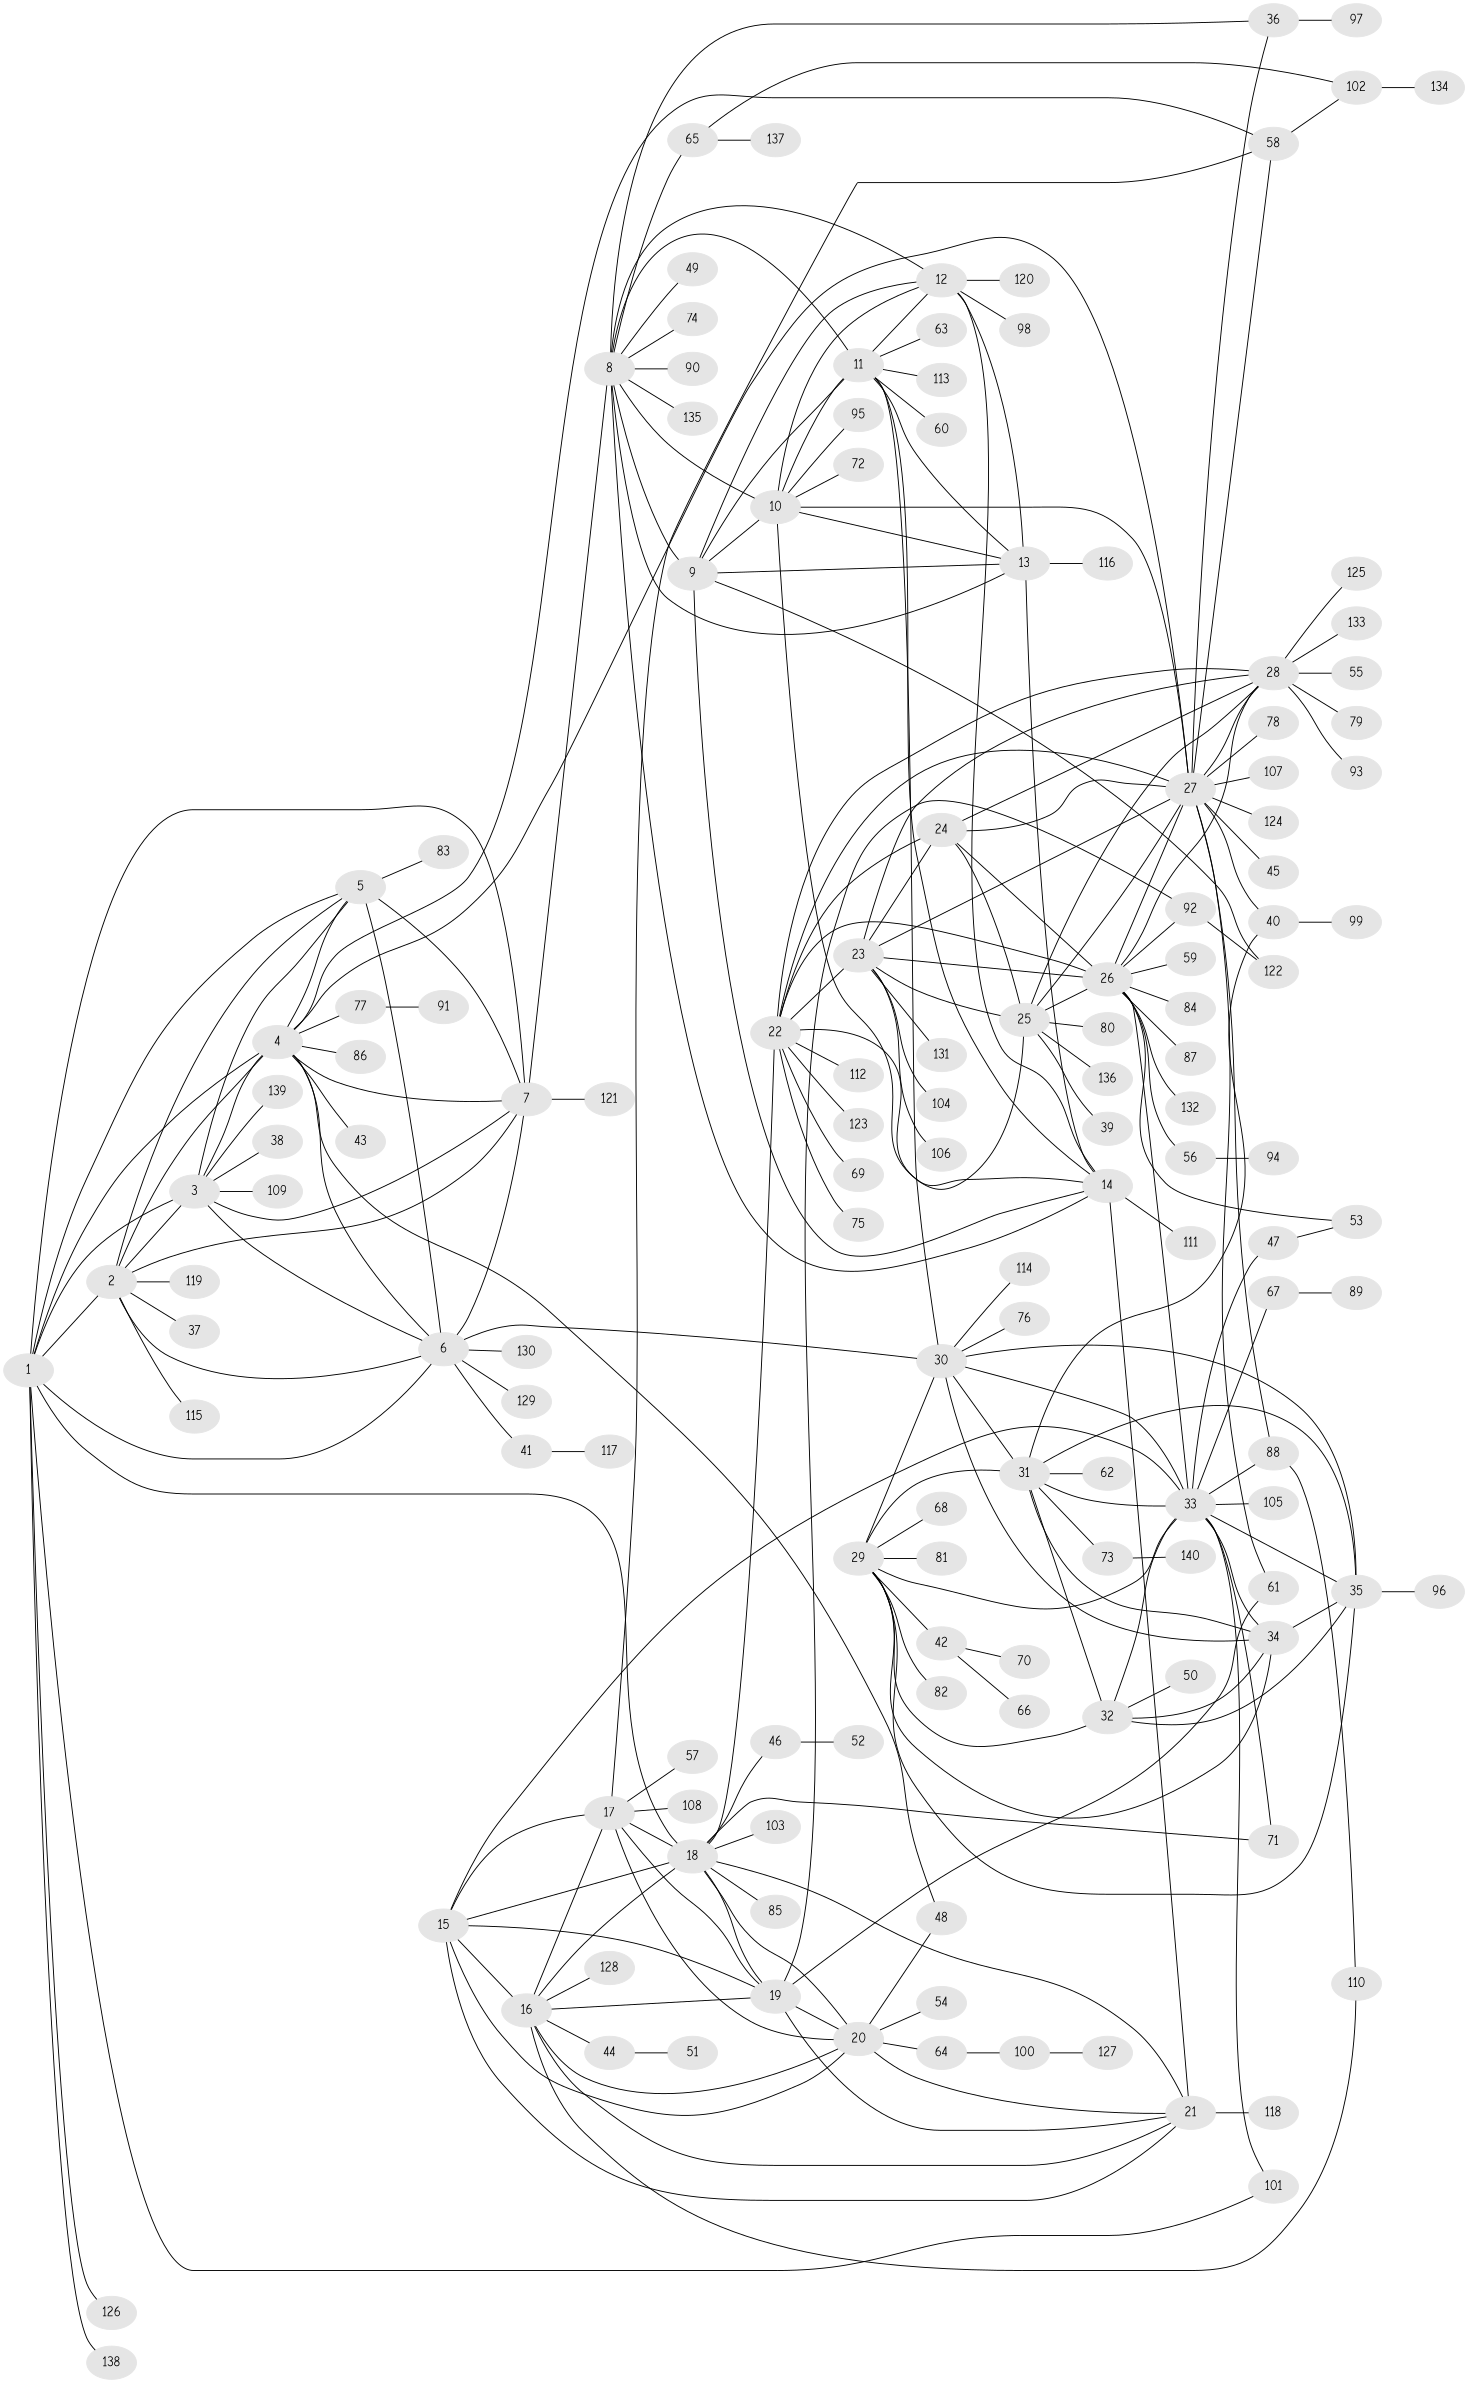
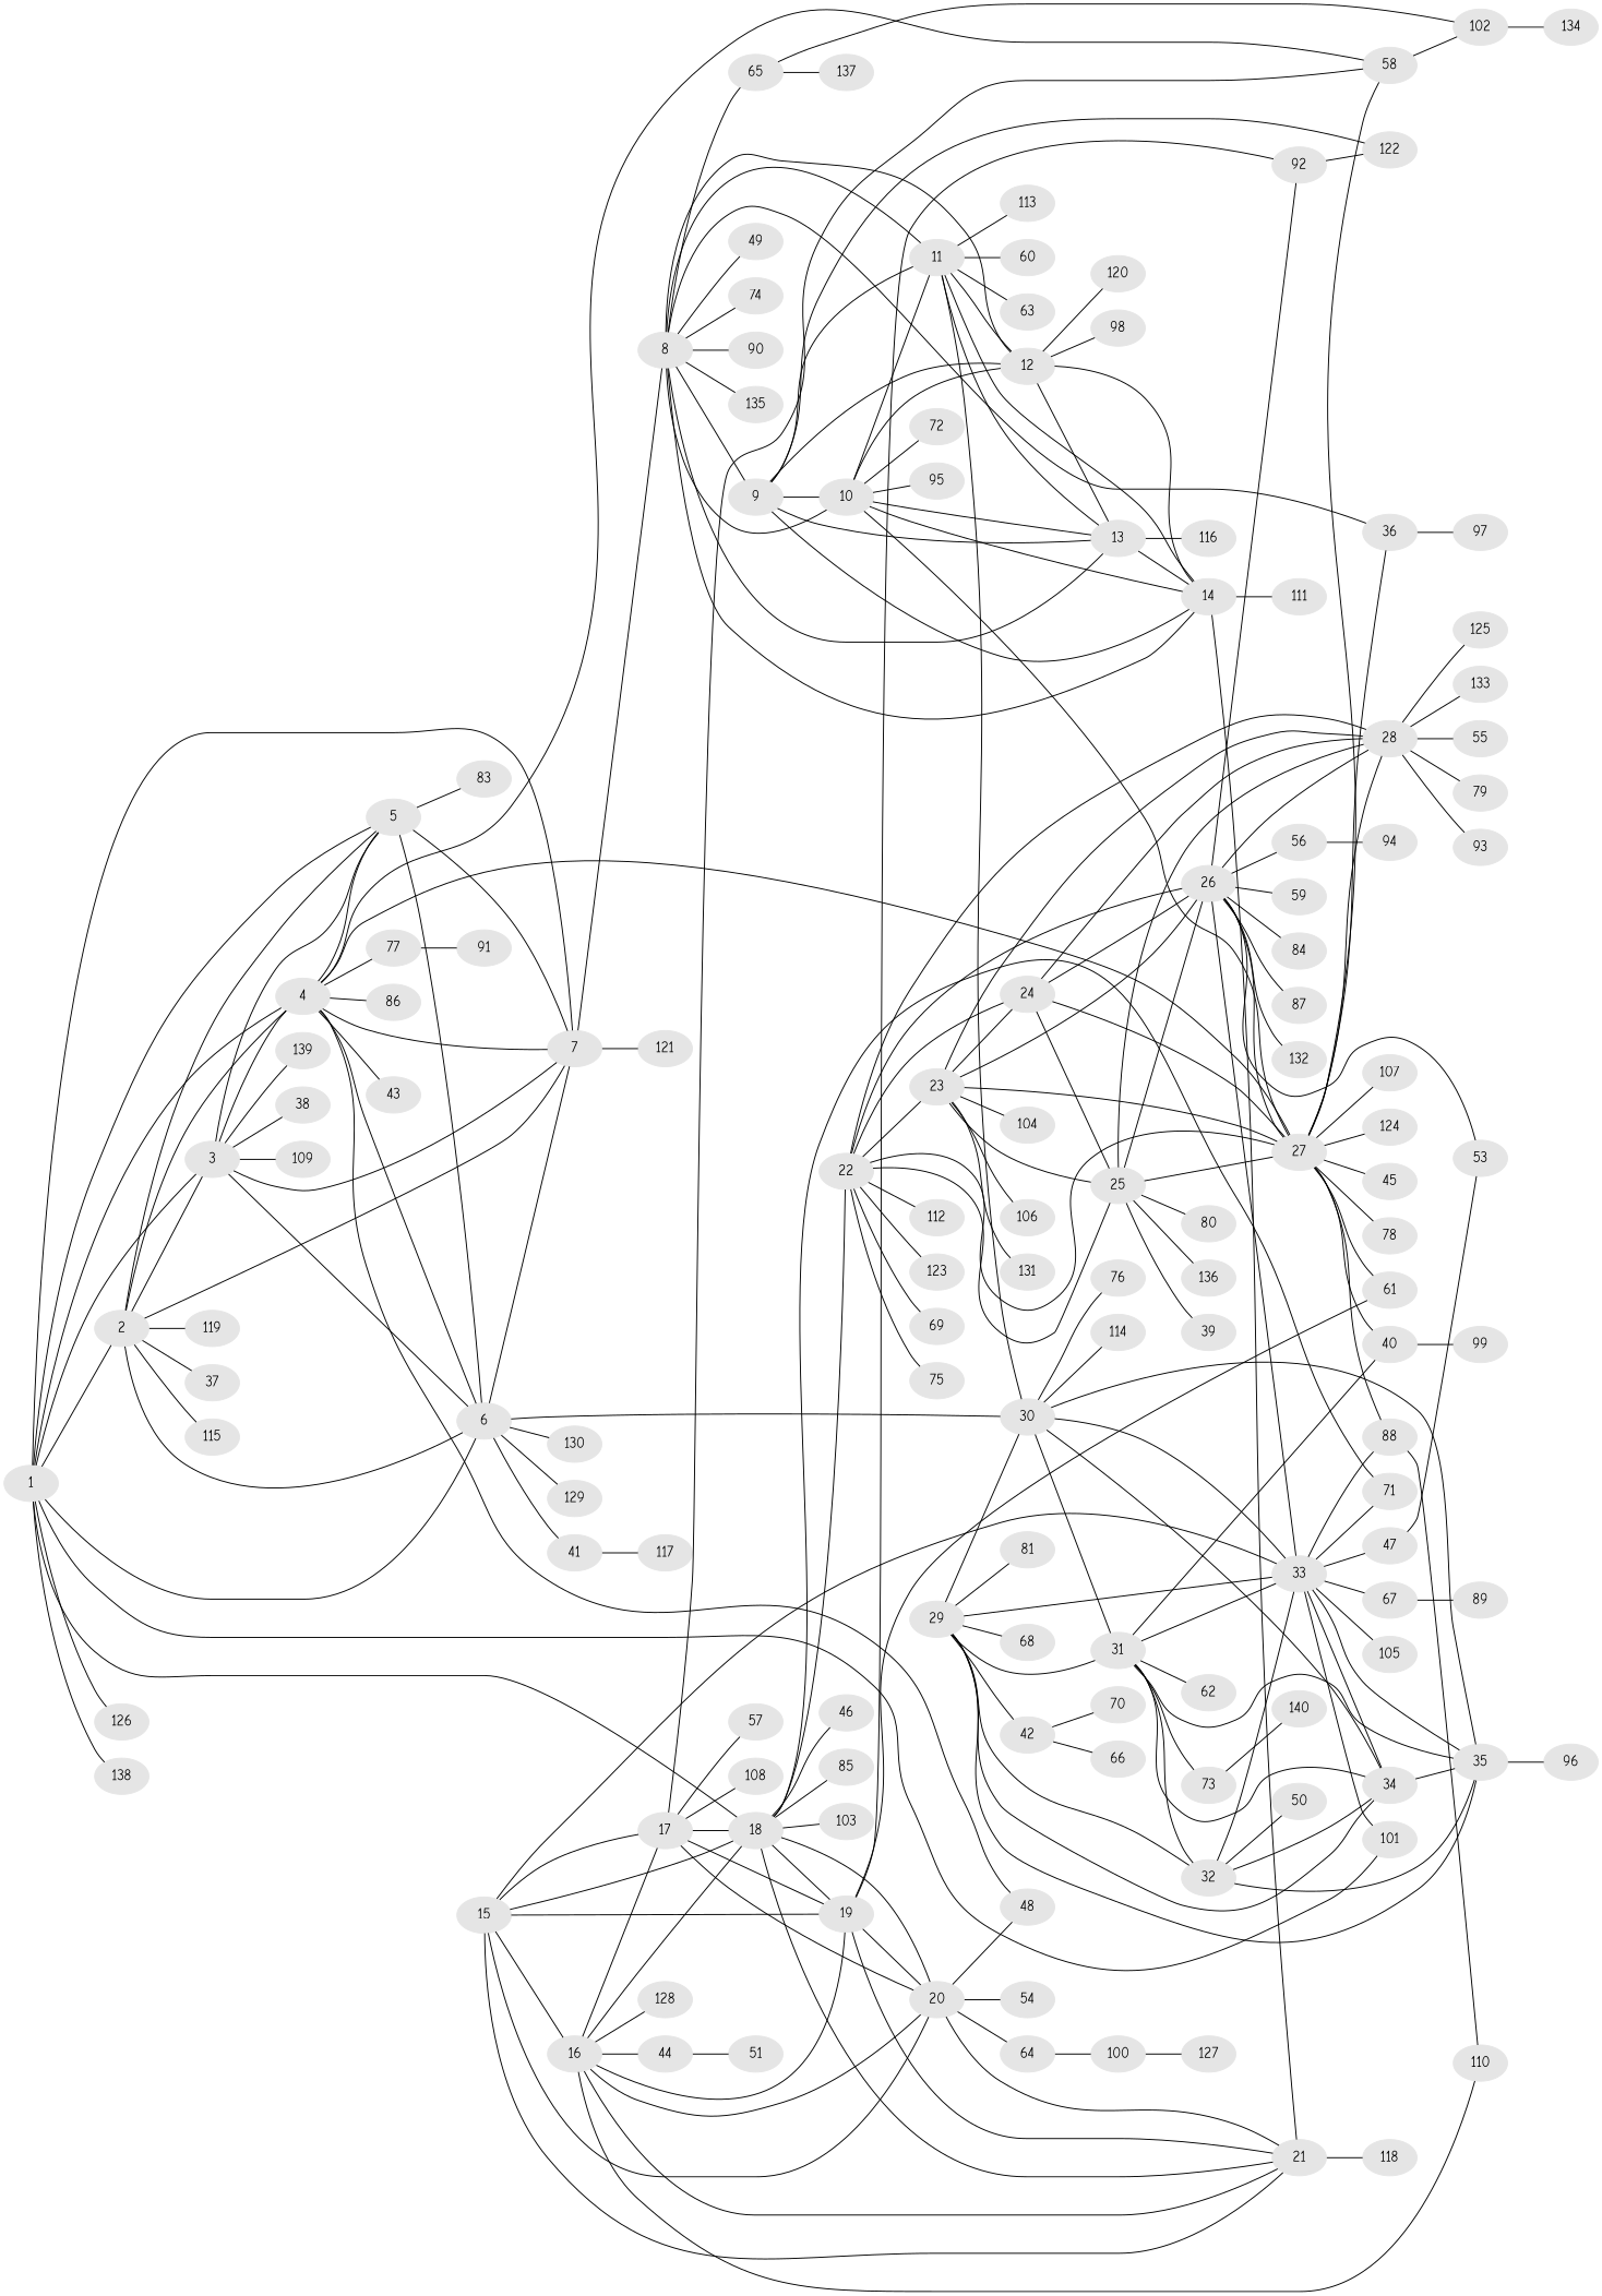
  graph {
    fontname="Comic Neue"
    rankdir=LR
    node [color=gray90 fontname="Comic Neue" style=filled]
    edge [fontname="Comic Neue"]
    1
    2
    3
    4
    5
    6
    7
    18
    101
    126
    138
    37
    115
    119
    38
    109
    139
    27
    43
    48
    58
    77
    86
    83
    30
    41
    129
    130
    8
    121
    21
    19
    20
    22
    46
    71
    85
    103
    36
    61
    28
    40
    45
    78
    88
    107
    124
    102
    91
    33
    31
    34
    35
    76
    114
    117
    9
    10
    11
    12
    13
    14
    49
    65
    74
    90
    135
    122
    72
    95
    60
    63
    113
    98
    120
    116
    111
    97
    137
    118
    15
    16
    17
    44
    110
    128
    57
    108
    92
    54
    64
    47
    67
    105
    51
    23
    24
    25
    26
    69
    75
    112
    123
-   52
    100
    104
    106
    131
    39
    80
    136
    53
    56
    59
    84
    87
    132
    55
    79
    93
    125
    133
    94
    99
    29
    32
    42
    68
    81
-   82
    62
    73
    50
    96
    66
    70
    140
    89
    134
    127
    1 -- 2
    1 -- 3
    1 -- 4
    1 -- 5
    1 -- 6
    1 -- 7
    1 -- 18
    1 -- 101
    1 -- 126
    1 -- 138
    2 -- 3
    2 -- 4
    2 -- 5
    2 -- 6
    2 -- 7
    2 -- 37
    2 -- 115
    2 -- 119
    3 -- 4
    3 -- 5
    3 -- 6
    3 -- 7
    3 -- 38
    3 -- 109
    3 -- 139
    4 -- 5
    4 -- 6
    4 -- 7
    4 -- 27
    4 -- 43
    4 -- 48
    4 -- 58
    4 -- 77
    4 -- 86
    5 -- 6
    5 -- 7
    5 -- 83
    6 -- 7
    6 -- 30
    6 -- 41
    6 -- 129
    6 -- 130
    7 -- 8
    7 -- 121
    18 -- 21
    18 -- 19
    18 -- 20
    18 -- 22
    18 -- 46
    18 -- 71
    18 -- 85
    18 -- 103
    27 -- 58
    27 -- 36
    27 -- 61
    27 -- 28
    27 -- 40
    27 -- 45
    27 -- 78
    27 -- 88
    27 -- 107
    27 -- 124
    58 -- 102
    77 -- 91
    30 -- 33
    30 -- 31
    30 -- 34
    30 -- 35
    30 -- 76
    30 -- 114
    41 -- 117
    8 -- 36
    8 -- 9
    8 -- 10
    8 -- 11
    8 -- 12
    8 -- 13
    8 -- 14
    8 -- 49
    8 -- 65
    8 -- 74
    8 -- 90
    8 -- 135
    21 -- 118
    19 -- 21
    19 -- 20
    19 -- 61
    19 -- 92
    20 -- 48
    20 -- 21
    20 -- 54
    20 -- 64
    22 -- 27
    22 -- 28
    22 -- 23
    22 -- 24
    22 -- 25
    22 -- 26
    22 -- 69
    22 -- 75
    22 -- 112
    22 -- 123
-   46 -- 52
    36 -- 97
    28 -- 55
    28 -- 79
    28 -- 93
    28 -- 125
    28 -- 133
    40 -- 99
    88 -- 110
    102 -- 134
    33 -- 101
    33 -- 71
    33 -- 88
    33 -- 34
    33 -- 35
    33 -- 47
    33 -- 67
    33 -- 105
    31 -- 40
    31 -- 33
    31 -- 34
    31 -- 35
    31 -- 32
    31 -- 62
    31 -- 73
    34 -- 35
    35 -- 96
    9 -- 10
    9 -- 11
    9 -- 12
    9 -- 13
    9 -- 14
    9 -- 122
    10 -- 27
    10 -- 11
    10 -- 12
    10 -- 13
    10 -- 14
    10 -- 72
    10 -- 95
    11 -- 30
    11 -- 12
    11 -- 13
    11 -- 14
    11 -- 60
    11 -- 63
    11 -- 113
    12 -- 13
    12 -- 14
    12 -- 98
    12 -- 120
    13 -- 14
    13 -- 116
    14 -- 21
    14 -- 111
    65 -- 102
    65 -- 137
    15 -- 18
    15 -- 21
    15 -- 19
    15 -- 20
    15 -- 33
    15 -- 16
    15 -- 17
    16 -- 18
    16 -- 21
    16 -- 19
    16 -- 20
    16 -- 17
    16 -- 44
    16 -- 110
    16 -- 128
    17 -- 18
    17 -- 58
    17 -- 19
    17 -- 20
    17 -- 57
    17 -- 108
    44 -- 51
    92 -- 122
    64 -- 100
    47 -- 53
    67 -- 89
    23 -- 27
    23 -- 28
    23 -- 24
    23 -- 25
    23 -- 26
    23 -- 104
    23 -- 106
    23 -- 131
    24 -- 27
    24 -- 28
    24 -- 25
    24 -- 26
    25 -- 27
    25 -- 28
    25 -- 26
    25 -- 39
    25 -- 80
    25 -- 136
    26 -- 27
    26 -- 28
    26 -- 33
    26 -- 92
    26 -- 53
    26 -- 56
    26 -- 59
    26 -- 84
    26 -- 87
    26 -- 132
    100 -- 127
    56 -- 94
    29 -- 30
    29 -- 33
    29 -- 31
    29 -- 34
    29 -- 35
    29 -- 32
    29 -- 42
    29 -- 68
    29 -- 81
-   29 -- 82
    32 -- 33
    32 -- 34
    32 -- 35
    32 -- 50
    42 -- 66
    42 -- 70
    73 -- 140
  }
